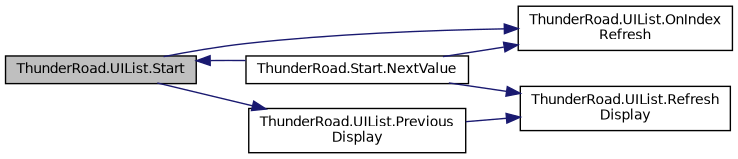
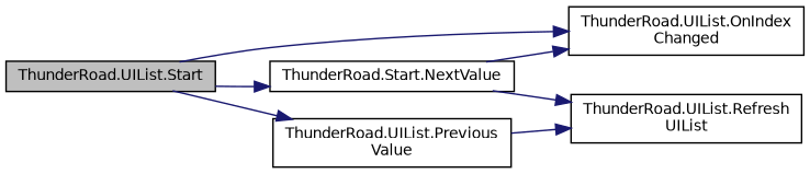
  digraph {
    rankdir=LR
    node [color=black fillcolor=white fontname=Helvetica fontsize=10 shape=record style=filled]
    edge [color=midnightblue fontname=Helvetica fontsize=10 labelfontname=Helvetica labelfontsize=10 style=solid]
    n1 [fillcolor=grey75 fontcolor=black height=0.2 label="ThunderRoad.UIList.Start" width=0.4]
    n2 [height=0.2 label="ThunderRoad.Start.NextValue" width=0.4]
-   n3 [height=0.2 label="ThunderRoad.UIList.Previous\lDisplay" width=0.4]
-   n4 [height=0.2 label="ThunderRoad.UIList.OnIndex\lRefresh" width=0.4]
-   n5 [height=0.2 label="ThunderRoad.UIList.Refresh\lDisplay" width=0.4]
-   n2 -> n1
+   n3 [height=0.2 label="ThunderRoad.UIList.Previous\lValue" width=0.4]
+   n4 [height=0.2 label="ThunderRoad.UIList.OnIndex\lChanged" width=0.4]
+   n5 [height=0.2 label="ThunderRoad.UIList.Refresh\lUIList" width=0.4]
+   n1 -> n2
    n1 -> n3
    n1 -> n4
    n2 -> n4
    n2 -> n5
    n3 -> n5
  }
